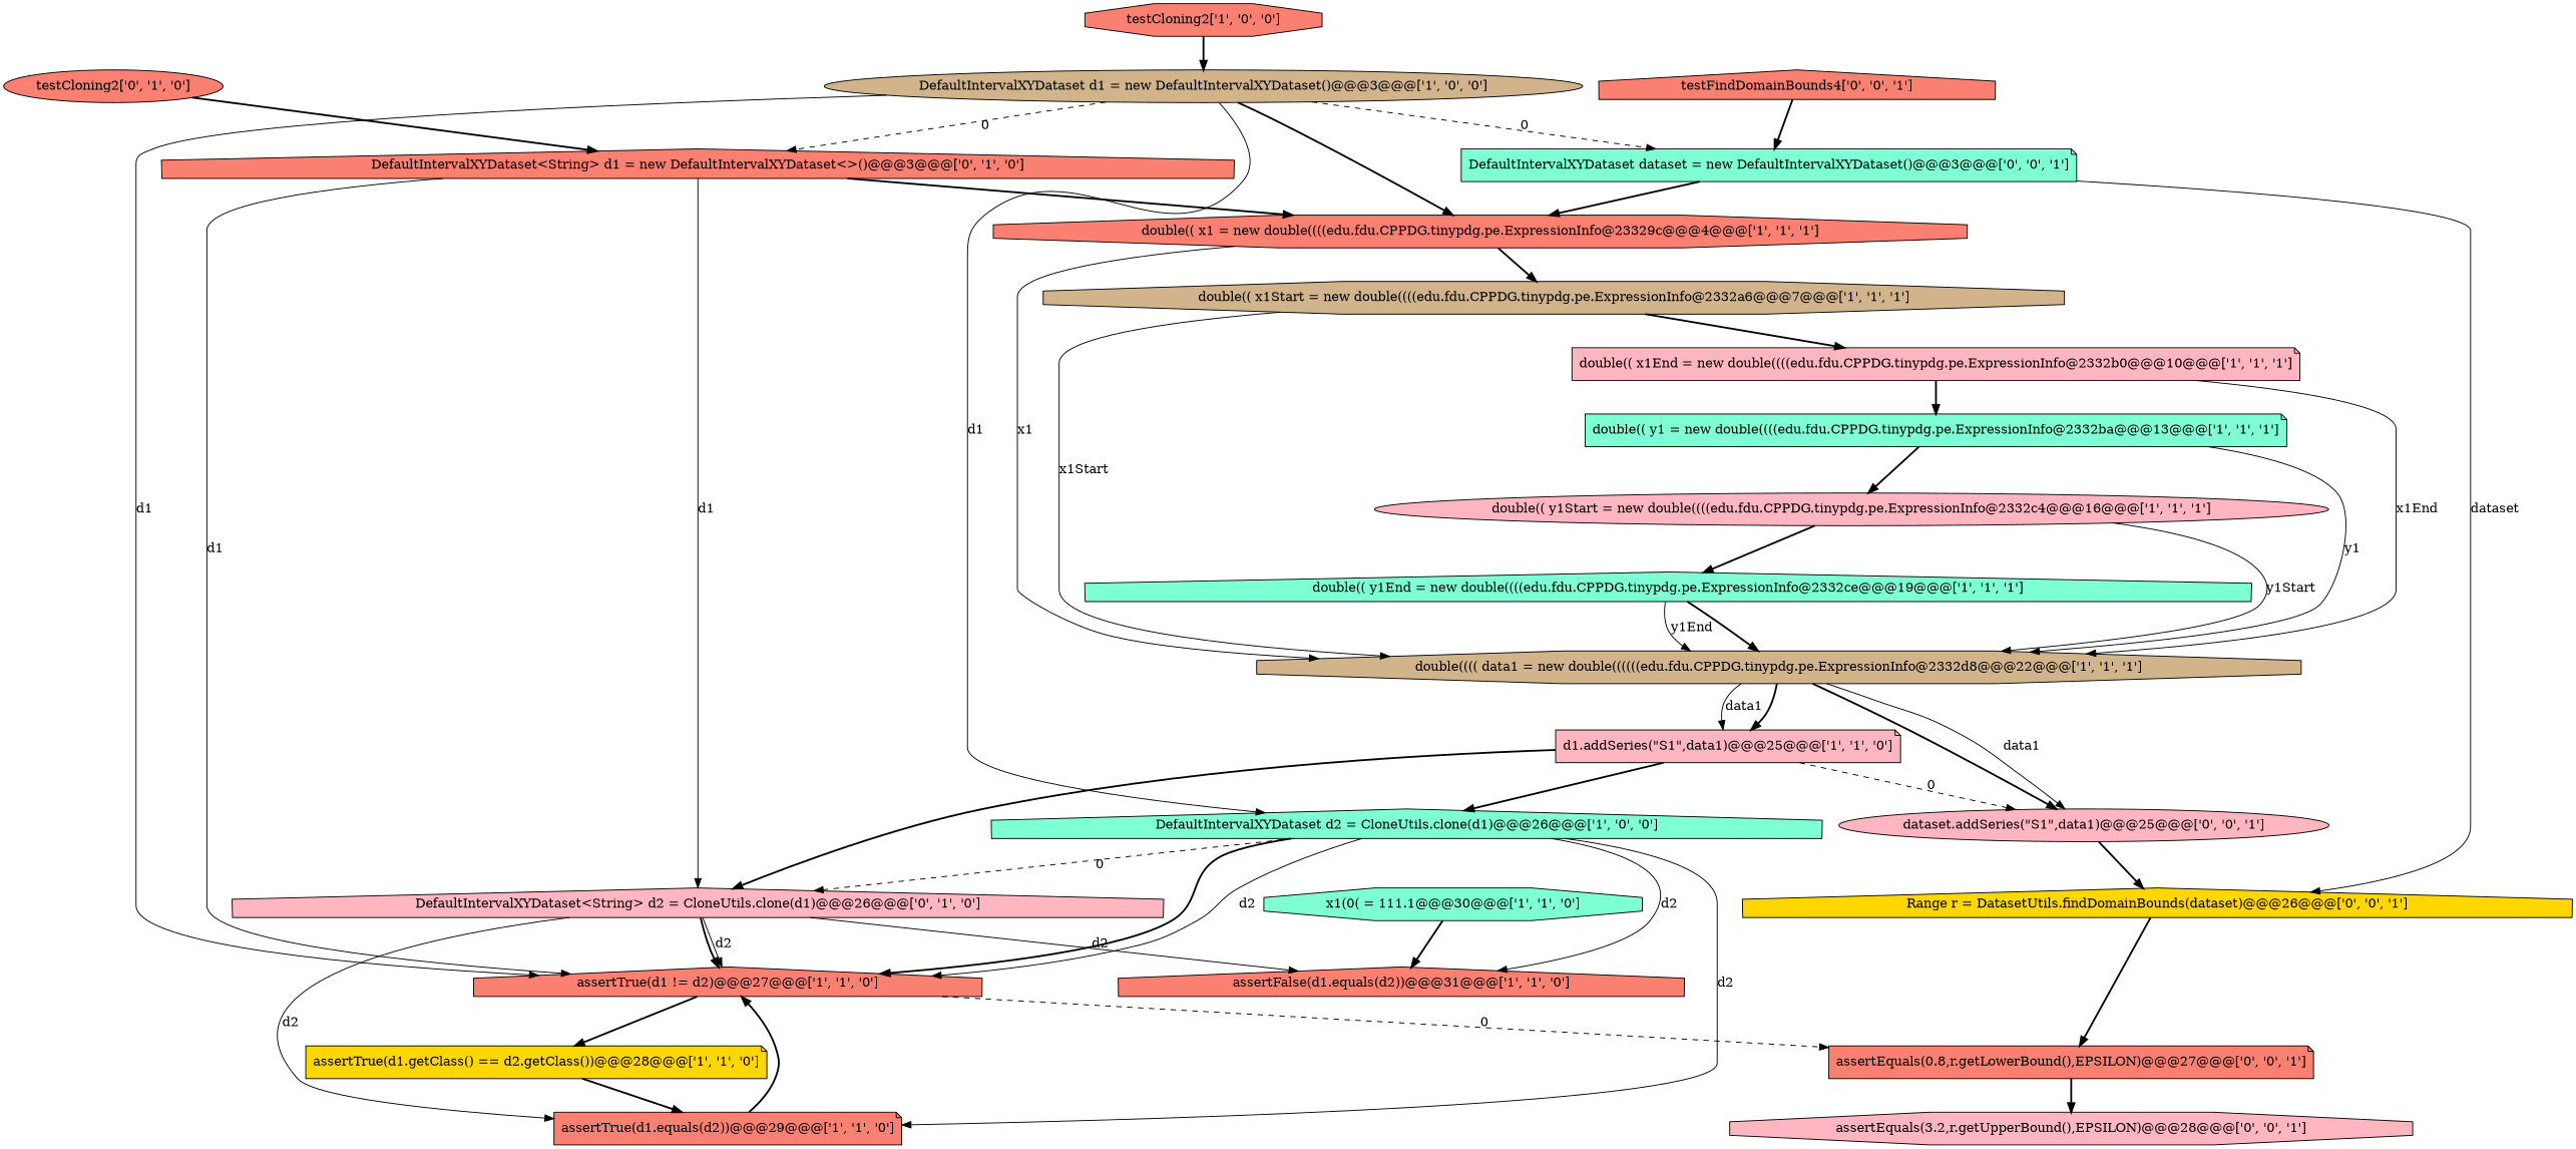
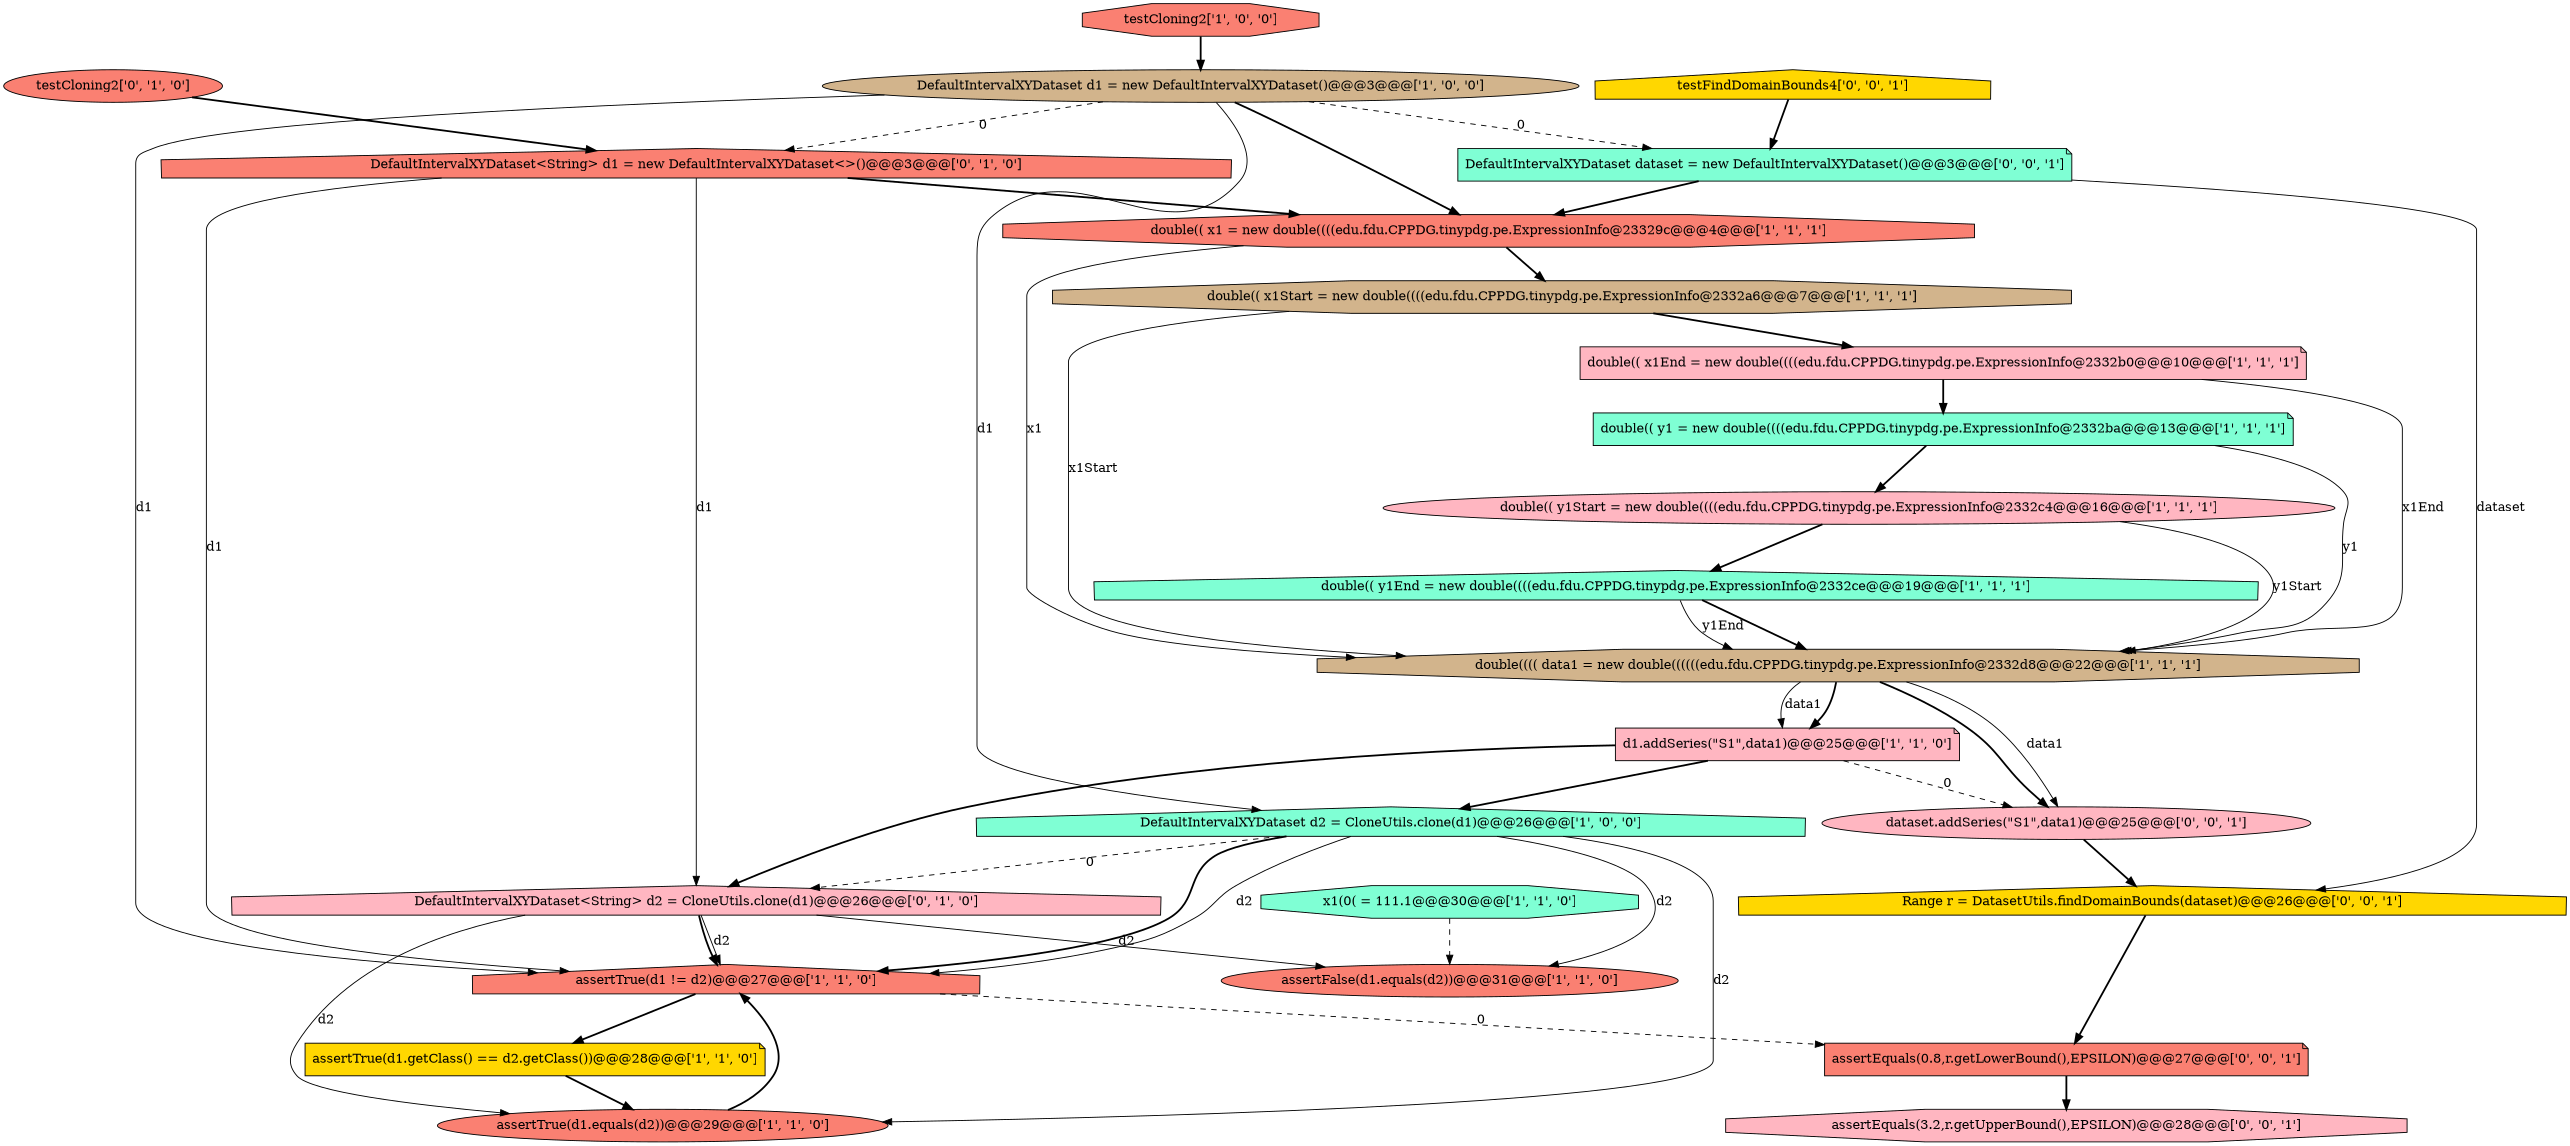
  digraph {
    node [fillcolor=salmon shape=house style=filled]
    edge [style=bold]
    n1 [fillcolor=aquamarine label="DefaultIntervalXYDataset dataset = new DefaultIntervalXYDataset()@@@3@@@['0', '0', '1']" shape=note]
    n2 [label="double(( x1 = new double((((edu.fdu.CPPDG.tinypdg.pe.ExpressionInfo@23329c@@@4@@@['1', '1', '1']" shape=octagon]
    n3 [fillcolor=gold label="Range r = DatasetUtils.findDomainBounds(dataset)@@@26@@@['0', '0', '1']"]
    n4 [fillcolor=tan label="double(((( data1 = new double((((((edu.fdu.CPPDG.tinypdg.pe.ExpressionInfo@2332d8@@@22@@@['1', '1', '1']" shape=octagon]
    n5 [fillcolor=tan label="double(( x1Start = new double((((edu.fdu.CPPDG.tinypdg.pe.ExpressionInfo@2332a6@@@7@@@['1', '1', '1']" shape=octagon]
    n6 [label="assertEquals(0.8,r.getLowerBound(),EPSILON)@@@27@@@['0', '0', '1']" shape=note]
    n7 [fillcolor=lightpink label="assertEquals(3.2,r.getUpperBound(),EPSILON)@@@28@@@['0', '0', '1']" shape=octagon]
-   n8 [label="testFindDomainBounds4['0', '0', '1']"]
+   n8 [fillcolor=gold label="testFindDomainBounds4['0', '0', '1']"]
    n9 [label="testCloning2['1', '0', '0']" shape=octagon]
    n10 [fillcolor=tan label="DefaultIntervalXYDataset d1 = new DefaultIntervalXYDataset()@@@3@@@['1', '0', '0']" shape=ellipse]
    n11 [label="assertTrue(d1 != d2)@@@27@@@['1', '1', '0']"]
    n12 [fillcolor=aquamarine label="DefaultIntervalXYDataset d2 = CloneUtils.clone(d1)@@@26@@@['1', '0', '0']"]
    n13 [label="DefaultIntervalXYDataset<String> d1 = new DefaultIntervalXYDataset<>()@@@3@@@['0', '1', '0']"]
    n14 [fillcolor=lightpink label="dataset.addSeries(\"S1\",data1)@@@25@@@['0', '0', '1']" shape=ellipse]
    n15 [fillcolor=lightpink label="d1.addSeries(\"S1\",data1)@@@25@@@['1', '1', '0']" shape=note]
    n16 [fillcolor=lightpink label="DefaultIntervalXYDataset<String> d2 = CloneUtils.clone(d1)@@@26@@@['0', '1', '0']"]
    n17 [fillcolor=lightpink label="double(( x1End = new double((((edu.fdu.CPPDG.tinypdg.pe.ExpressionInfo@2332b0@@@10@@@['1', '1', '1']" shape=note]
    n18 [fillcolor=aquamarine label="double(( y1 = new double((((edu.fdu.CPPDG.tinypdg.pe.ExpressionInfo@2332ba@@@13@@@['1', '1', '1']" shape=note]
    n19 [fillcolor=aquamarine label="x1(0( = 111.1@@@30@@@['1', '1', '0']" shape=octagon]
-   n20 [label="assertFalse(d1.equals(d2))@@@31@@@['1', '1', '0']"]
-   n21 [label="assertTrue(d1.equals(d2))@@@29@@@['1', '1', '0']" shape=note]
+   n20 [label="assertFalse(d1.equals(d2))@@@31@@@['1', '1', '0']" shape=ellipse]
+   n21 [label="assertTrue(d1.equals(d2))@@@29@@@['1', '1', '0']" shape=ellipse]
    n22 [fillcolor=gold label="assertTrue(d1.getClass() == d2.getClass())@@@28@@@['1', '1', '0']" shape=note]
    n23 [fillcolor=lightpink label="double(( y1Start = new double((((edu.fdu.CPPDG.tinypdg.pe.ExpressionInfo@2332c4@@@16@@@['1', '1', '1']" shape=ellipse]
    n24 [fillcolor=aquamarine label="double(( y1End = new double((((edu.fdu.CPPDG.tinypdg.pe.ExpressionInfo@2332ce@@@19@@@['1', '1', '1']"]
    n25 [label="testCloning2['0', '1', '0']" shape=ellipse]
    n1 -> n2
    n1 -> n3 [label=dataset style=solid]
    n2 -> n4 [label=x1 style=solid]
    n2 -> n5
    n3 -> n6
    n4 -> n14
    n4 -> n14 [label=data1 style=solid]
    n4 -> n15
    n4 -> n15 [label=data1 style=solid]
    n5 -> n4 [label=x1Start style=solid]
    n5 -> n17
    n6 -> n7
    n8 -> n1
    n9 -> n10
    n10 -> n1 [label=0 style=dashed]
    n10 -> n2
    n10 -> n11 [label=d1 style=solid]
    n10 -> n12 [label=d1 style=solid]
    n10 -> n13 [label=0 style=dashed]
    n11 -> n6 [label=0 style=dashed]
    n11 -> n22
    n12 -> n11
    n12 -> n11 [label=d2 style=solid]
    n12 -> n16 [label=0 style=dashed]
    n12 -> n20 [label=d2 style=solid]
    n12 -> n21 [label=d2 style=solid]
    n13 -> n2
    n13 -> n11 [label=d1 style=solid]
    n13 -> n16 [label=d1 style=solid]
    n14 -> n3
    n15 -> n12
    n15 -> n14 [label=0 style=dashed]
    n15 -> n16
    n16 -> n11 [label=d2 style=solid]
    n16 -> n11
    n16 -> n20 [label=d2 style=solid]
    n16 -> n21 [label=d2 style=solid]
    n17 -> n4 [label=x1End style=solid]
    n17 -> n18
    n18 -> n4 [label=y1 style=solid]
    n18 -> n23
-   n19 -> n20
+   n19 -> n20 [style=dashed]
    n21 -> n11
    n22 -> n21
    n23 -> n4 [label=y1Start style=solid]
    n23 -> n24
    n24 -> n4
    n24 -> n4 [label=y1End style=solid]
    n25 -> n13
  }
